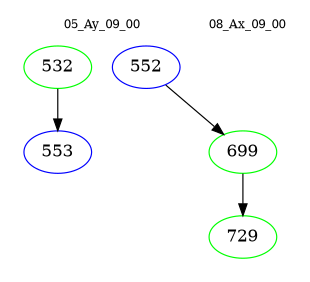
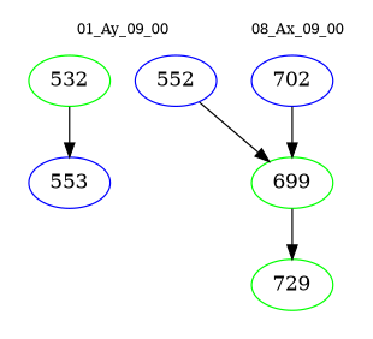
  digraph {
    node [color=blue]
    edge [color=black]
    n1 [label=552]
    n2 [color=green label=532]
    n3 [label=553]
+   n4 [label=702]
    n5 [color=green label=699]
    n6 [color=green label=729]
    subgraph cluster_1 {
      color=white
      fontsize=10
-     label="05_Ay_09_00"
+     label="01_Ay_09_00"
      n1
      n2
      n3
    }
    subgraph cluster_2 {
      color=white
      fontsize=10
      label="08_Ax_09_00"
+     n4
      n5
      n6
    }
    n1 -> n5
    n2 -> n3
+   n4 -> n5
    n5 -> n6
  }
